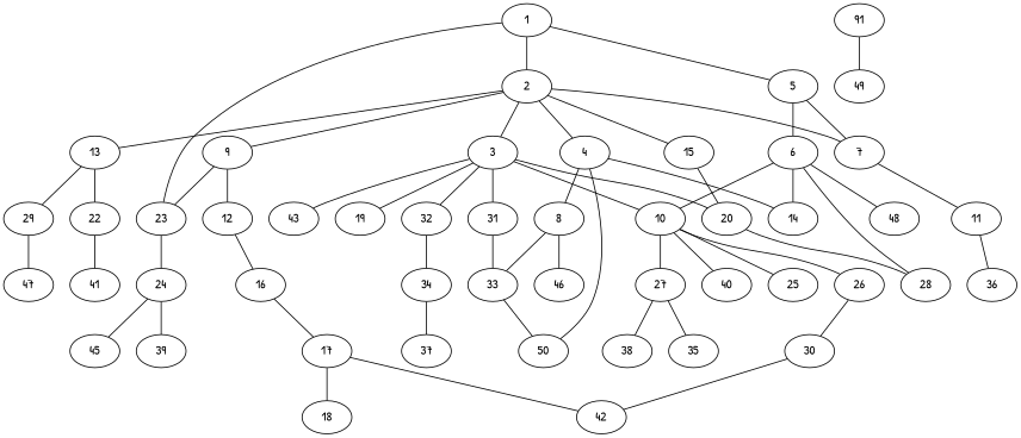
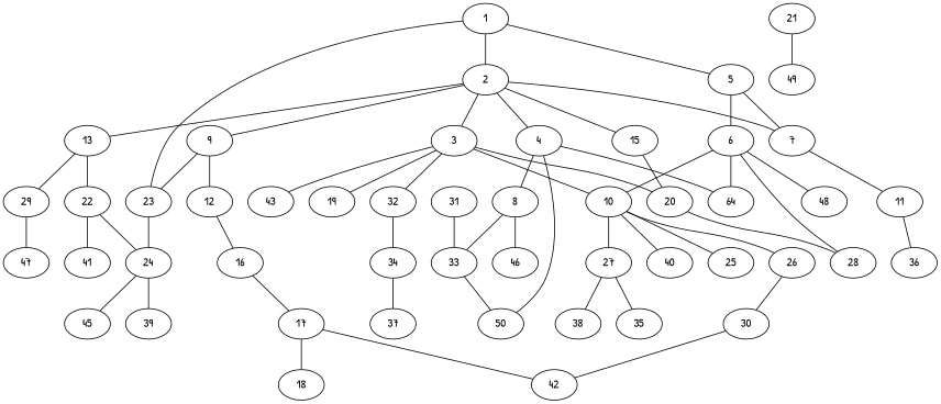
  graph {
    fontname="Patrick Hand"
    node [fontname="Patrick Hand"]
    edge [fontname="Patrick Hand"]
    1
    2
    5
    23
    3
    4
    7
    9
    13
    15
    6
    24
    10
    19
    20
    31
    32
    43
    8
-   14
+   14 [label=64]
    50
    11
    12
    22
    29
    28
    48
    39
    45
    25
    26
    27
    40
    33
    34
    46
    36
    16
    41
    47
    30
    35
    38
    37
-   21 [label=91]
+   21
    49
    17
    42
    18
    1 -- 2
    1 -- 5
    1 -- 23
    2 -- 3
    2 -- 4
    2 -- 7
    2 -- 9
    2 -- 13
    2 -- 15
    5 -- 7
    5 -- 6
    23 -- 24
    3 -- 10
    3 -- 19
    3 -- 20
-   3 -- 31
    3 -- 32
    3 -- 43
    4 -- 8
    4 -- 14
    4 -- 50
    7 -- 11
    9 -- 23
    9 -- 12
    13 -- 22
    13 -- 29
    15 -- 20
    6 -- 10
    6 -- 14
    6 -- 28
    6 -- 48
    24 -- 39
    24 -- 45
    10 -- 25
    10 -- 26
    10 -- 27
    10 -- 40
    20 -- 28
    31 -- 33
    32 -- 34
    8 -- 33
    8 -- 46
    11 -- 36
    12 -- 16
+   22 -- 24
    22 -- 41
    29 -- 47
    26 -- 30
    27 -- 35
    27 -- 38
    33 -- 50
    34 -- 37
    16 -- 17
    30 -- 42
    21 -- 49
    17 -- 42
    17 -- 18
  }
